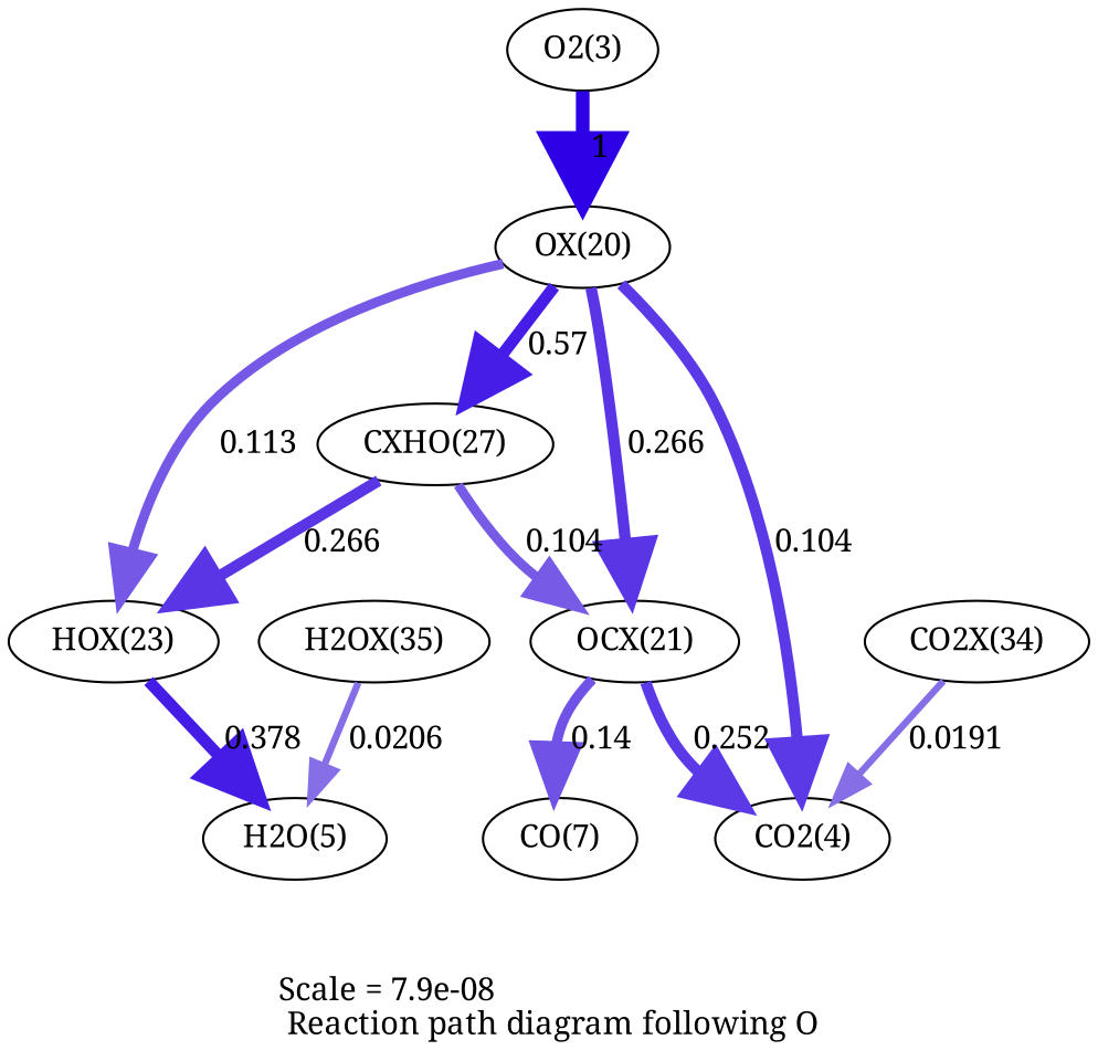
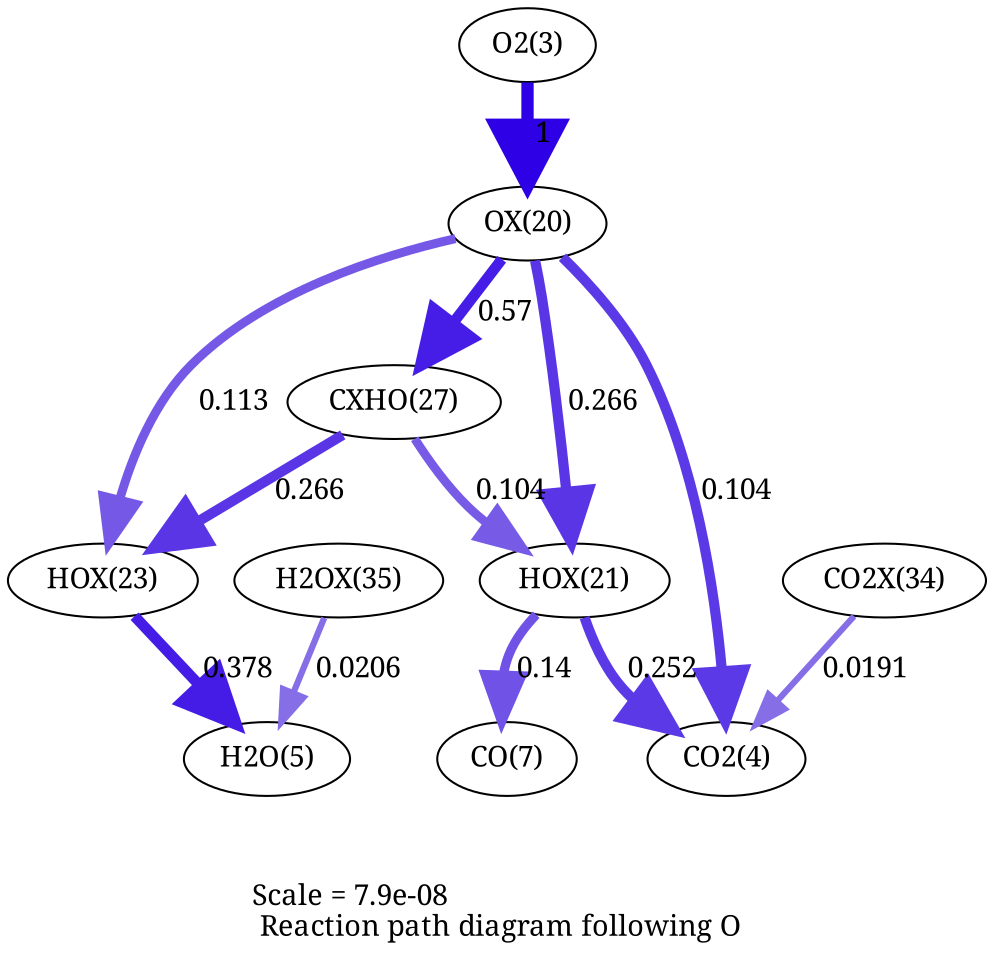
  digraph {
    fontname="Noto Serif"
    label="Scale = 7.9e-08\l Reaction path diagram following O"
    node [fontname="Noto Serif"]
    edge [arrowsize=2.5 color="0.7, 0.766, 0.9" fontname="Noto Serif" penwidth=5]
    n1 [label="O2(3)"]
    n2 [label="OX(20)"]
    n3 [label="HOX(23)"]
    n4 [label="CXHO(27)"]
-   n5 [label="OCX(21)"]
+   n5 [label="HOX(21)"]
    n6 [label="CO2(4)"]
    n7 [label="H2O(5)"]
    n8 [label="CO(7)"]
    n9 [label="H2OX(35)"]
    n10 [label="CO2X(34)"]
    n1 -> n2 [arrowsize=3 color="0.7, 1.5, 0.9" label=" 1" penwidth=6]
    n2 -> n3 [arrowsize=2.18 color="0.7, 0.613, 0.9" label=" 0.113" penwidth=4.35]
    n2 -> n4 [arrowsize=2.62 color="0.7, 0.87, 0.9" label=" 0.57" penwidth=5.25]
    n2 -> n5 [label=" 0.266"]
    n2 -> n6 [arrowsize=2.48 color="0.7, 0.752, 0.9" label=" 0.104" penwidth=4.96]
    n3 -> n7 [arrowsize=2.63 color="0.7, 0.878, 0.9" label=" 0.378" penwidth=5.26]
    n4 -> n3 [label=" 0.266"]
    n4 -> n5 [arrowsize=2.15 color="0.7, 0.604, 0.9" label=" 0.104" penwidth=4.29]
    n5 -> n6 [arrowsize=2.48 color="0.7, 0.752, 0.9" label=" 0.252" penwidth=4.96]
    n5 -> n8 [arrowsize=2.26 color="0.7, 0.64, 0.9" label=" 0.14" penwidth=4.51]
    n9 -> n7 [arrowsize=1.53 color="0.7, 0.521, 0.9" label=" 0.0206" penwidth=3.07]
    n10 -> n6 [arrowsize=1.51 color="0.7, 0.519, 0.9" label=" 0.0191" penwidth=3.01]
  }
